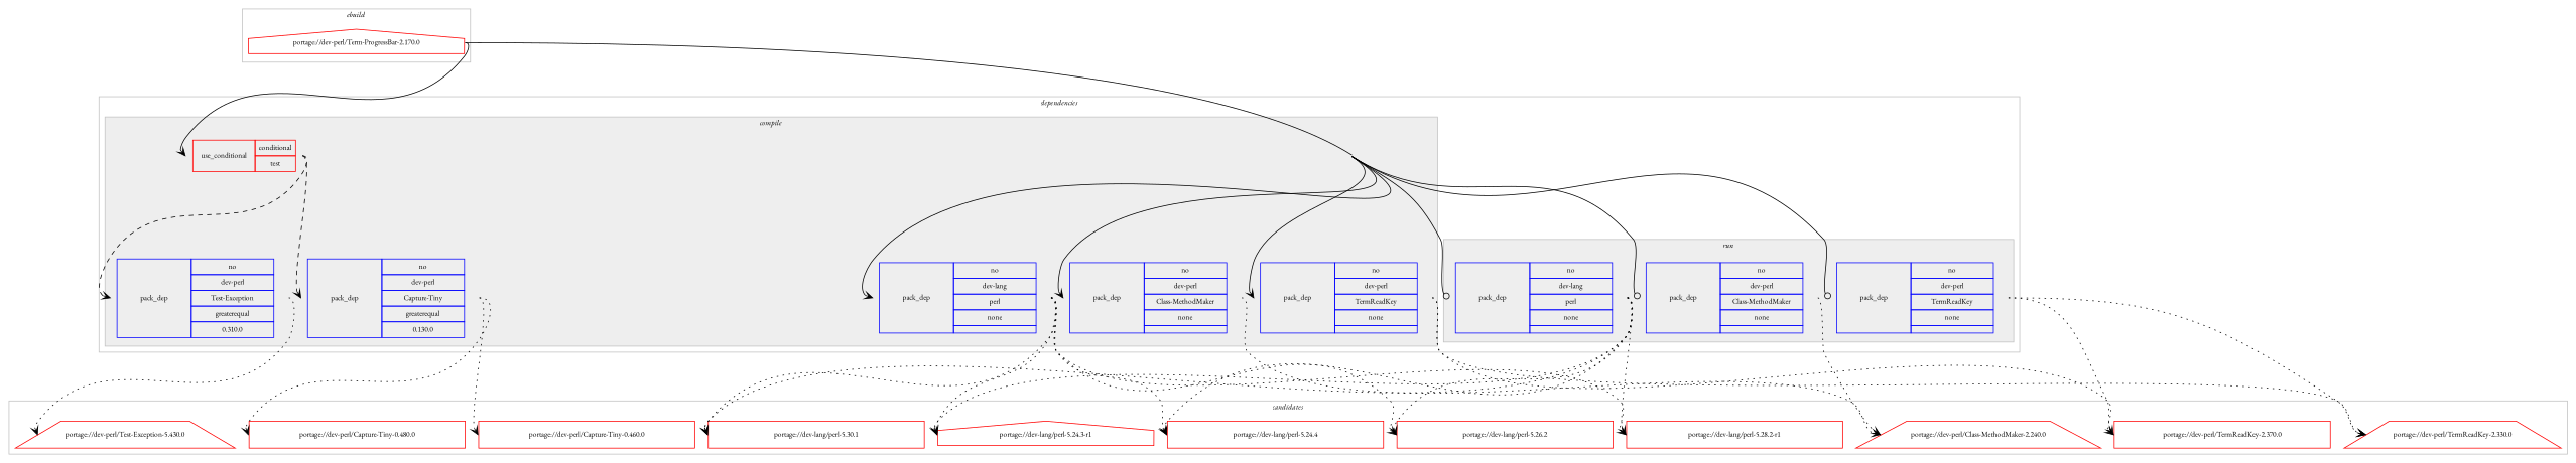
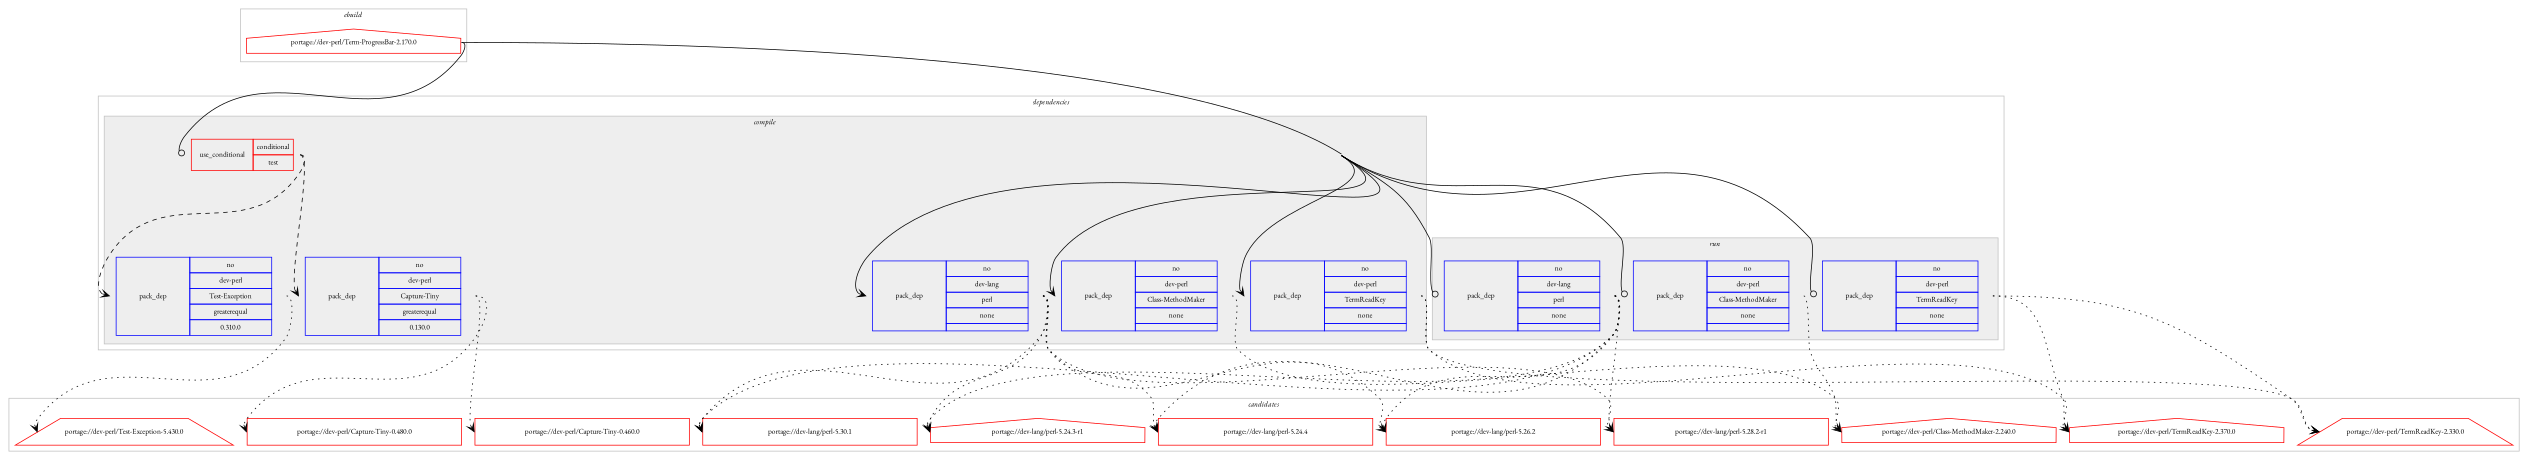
  digraph {
    compound=true
    concentrate=true
    fontname="EB Garamond"
    fontsize=10
    newrank=true
    rankdir=TB
    ranksep=1.5
    node [color=red fontname="EB Garamond" fontsize=10 shape=none]
    edge [arrowhead=vee fontname="EB Garamond" headport=w style=dotted tailport=e weight=100]
    n1 [label="portage://dev-perl/Term-ProgressBar-2.170.0" shape=house width=4]
    n2 [color=blue label=<<TABLE BORDER="0" CELLBORDER="1" CELLSPACING="0" CELLPADDING="4" WIDTH="220"><TR><TD ROWSPAN="6" CELLPADDING="30">pack_dep</TD></TR><TR><TD WIDTH="110">no</TD></TR><TR><TD>dev-perl</TD></TR><TR><TD>Test-Exception</TD></TR><TR><TD>greaterequal</TD></TR><TR><TD>0.310.0</TD></TR></TABLE>>]
    n3 [color=blue label=<<TABLE BORDER="0" CELLBORDER="1" CELLSPACING="0" CELLPADDING="4" WIDTH="220"><TR><TD ROWSPAN="6" CELLPADDING="30">pack_dep</TD></TR><TR><TD WIDTH="110">no</TD></TR><TR><TD>dev-perl</TD></TR><TR><TD>Capture-Tiny</TD></TR><TR><TD>greaterequal</TD></TR><TR><TD>0.130.0</TD></TR></TABLE>>]
    n4 [label=<<TABLE BORDER="0" CELLBORDER="1" CELLSPACING="0" CELLPADDING="4"><TR><TD ROWSPAN="3" CELLPADDING="10">use_conditional</TD></TR><TR><TD>conditional</TD></TR><TR><TD>test</TD></TR></TABLE>>]
    n5 [color=blue label=<<TABLE BORDER="0" CELLBORDER="1" CELLSPACING="0" CELLPADDING="4" WIDTH="220"><TR><TD ROWSPAN="6" CELLPADDING="30">pack_dep</TD></TR><TR><TD WIDTH="110">no</TD></TR><TR><TD>dev-lang</TD></TR><TR><TD>perl</TD></TR><TR><TD>none</TD></TR><TR><TD></TD></TR></TABLE>>]
    n6 [color=blue label=<<TABLE BORDER="0" CELLBORDER="1" CELLSPACING="0" CELLPADDING="4" WIDTH="220"><TR><TD ROWSPAN="6" CELLPADDING="30">pack_dep</TD></TR><TR><TD WIDTH="110">no</TD></TR><TR><TD>dev-perl</TD></TR><TR><TD>Class-MethodMaker</TD></TR><TR><TD>none</TD></TR><TR><TD></TD></TR></TABLE>>]
    n7 [color=blue label=<<TABLE BORDER="0" CELLBORDER="1" CELLSPACING="0" CELLPADDING="4" WIDTH="220"><TR><TD ROWSPAN="6" CELLPADDING="30">pack_dep</TD></TR><TR><TD WIDTH="110">no</TD></TR><TR><TD>dev-perl</TD></TR><TR><TD>TermReadKey</TD></TR><TR><TD>none</TD></TR><TR><TD></TD></TR></TABLE>>]
    n8 [color=blue label=<<TABLE BORDER="0" CELLBORDER="1" CELLSPACING="0" CELLPADDING="4" WIDTH="220"><TR><TD ROWSPAN="6" CELLPADDING="30">pack_dep</TD></TR><TR><TD WIDTH="110">no</TD></TR><TR><TD>dev-lang</TD></TR><TR><TD>perl</TD></TR><TR><TD>none</TD></TR><TR><TD></TD></TR></TABLE>>]
    n9 [color=blue label=<<TABLE BORDER="0" CELLBORDER="1" CELLSPACING="0" CELLPADDING="4" WIDTH="220"><TR><TD ROWSPAN="6" CELLPADDING="30">pack_dep</TD></TR><TR><TD WIDTH="110">no</TD></TR><TR><TD>dev-perl</TD></TR><TR><TD>Class-MethodMaker</TD></TR><TR><TD>none</TD></TR><TR><TD></TD></TR></TABLE>>]
    n10 [color=blue label=<<TABLE BORDER="0" CELLBORDER="1" CELLSPACING="0" CELLPADDING="4" WIDTH="220"><TR><TD ROWSPAN="6" CELLPADDING="30">pack_dep</TD></TR><TR><TD WIDTH="110">no</TD></TR><TR><TD>dev-perl</TD></TR><TR><TD>TermReadKey</TD></TR><TR><TD>none</TD></TR><TR><TD></TD></TR></TABLE>>]
    n11 [label="portage://dev-perl/Test-Exception-5.430.0" shape=trapezium width=4]
    n12 [label="portage://dev-perl/Capture-Tiny-0.480.0" shape=box width=4]
    n13 [label="portage://dev-perl/Capture-Tiny-0.460.0" shape=box width=4]
    n14 [label="portage://dev-lang/perl-5.30.1" shape=box width=4]
    n15 [label="portage://dev-lang/perl-5.28.2-r1" shape=box width=4]
    n16 [label="portage://dev-lang/perl-5.26.2" shape=box width=4]
    n17 [label="portage://dev-lang/perl-5.24.4" shape=box width=4]
    n18 [label="portage://dev-lang/perl-5.24.3-r1" shape=house width=4]
-   n19 [label="portage://dev-perl/Class-MethodMaker-2.240.0" shape=trapezium width=4]
-   n20 [label="portage://dev-perl/TermReadKey-2.370.0" shape=box width=4]
+   n19 [label="portage://dev-perl/Class-MethodMaker-2.240.0" shape=house width=4]
+   n20 [label="portage://dev-perl/TermReadKey-2.370.0" shape=house width=4]
    n21 [label="portage://dev-perl/TermReadKey-2.330.0" shape=trapezium width=4]
    subgraph cluster_1 {
      color=gray
      label=<<i>ebuild</i>>
      rank=same
      n1
    }
    subgraph cluster_2 {
      color=gray
      label=<<i>dependencies</i>>
      subgraph cluster_3 {
        color=gray
        fillcolor="#eeeeee"
        label=<<i>compile</i>>
        style=filled
        subgraph sub_4 {
          color=gray
          fillcolor="#eeeeee"
          label=<<i>compile</i>>
          style=filled
          n4
          subgraph sub_5 {
            color=gray
            fillcolor="#eeeeee"
            label=<<i>compile</i>>
            style=filled
            n2
          }
          subgraph sub_6 {
            color=gray
            fillcolor="#eeeeee"
            label=<<i>compile</i>>
            style=filled
            n3
          }
        }
        subgraph sub_7 {
          color=gray
          fillcolor="#eeeeee"
          label=<<i>compile</i>>
          style=filled
          n5
        }
        subgraph sub_8 {
          color=gray
          fillcolor="#eeeeee"
          label=<<i>compile</i>>
          style=filled
          n6
        }
        subgraph sub_9 {
          color=gray
          fillcolor="#eeeeee"
          label=<<i>compile</i>>
          style=filled
          n7
        }
      }
      subgraph cluster_10 {
        color=gray
        fillcolor="#eeeeee"
        label=<<i>compile and run</i>>
        style=filled
      }
      subgraph cluster_11 {
        color=gray
        fillcolor="#eeeeee"
        label=<<i>run</i>>
        style=filled
        subgraph sub_12 {
          color=gray
          fillcolor="#eeeeee"
          label=<<i>run</i>>
          style=filled
          n8
        }
        subgraph sub_13 {
          color=gray
          fillcolor="#eeeeee"
          label=<<i>run</i>>
          style=filled
          n9
        }
        subgraph sub_14 {
          color=gray
          fillcolor="#eeeeee"
          label=<<i>run</i>>
          style=filled
          n10
        }
      }
    }
    subgraph cluster_15 {
      color=gray
      label=<<i>candidates</i>>
      rank=same
      subgraph sub_16 {
        color=black
        label=<<i>candidates</i>>
        nodesep=1
        rank=same
        n11
      }
      subgraph sub_17 {
        color=black
        label=<<i>candidates</i>>
        nodesep=1
        rank=same
        n12
        n13
      }
      subgraph sub_18 {
        color=black
        label=<<i>candidates</i>>
        nodesep=1
        rank=same
        n14
        n15
        n16
        n17
        n18
      }
      subgraph sub_19 {
        color=black
        label=<<i>candidates</i>>
        nodesep=1
        rank=same
        n19
      }
      subgraph sub_20 {
        color=black
        label=<<i>candidates</i>>
        nodesep=1
        rank=same
        n20
        n21
      }
      subgraph sub_21 {
        color=black
        label=<<i>candidates</i>>
        nodesep=1
        rank=same
        n14
        n15
        n16
        n17
        n18
      }
      subgraph sub_22 {
        color=black
        label=<<i>candidates</i>>
        nodesep=1
        rank=same
        n19
      }
      subgraph sub_23 {
        color=black
        label=<<i>candidates</i>>
        nodesep=1
        rank=same
        n20
        n21
      }
    }
-   n1 -> n4 [style=solid weight=20]
+   n1 -> n4 [arrowhead=odot style=solid weight=20]
    n1 -> n5 [style=solid weight=20]
    n1 -> n6 [style=solid weight=20]
    n1 -> n7 [style=solid weight=20]
    n1 -> n8 [arrowhead=odot style=solid weight=20]
    n1 -> n9 [arrowhead=odot style=solid weight=20]
    n1 -> n10 [arrowhead=odot style=solid weight=20]
    n2 -> n11
    n3 -> n12
    n3 -> n13
    n4 -> n2 [style=dashed weight=20]
    n4 -> n3 [style=dashed weight=20]
    n5 -> n14
    n5 -> n15
    n5 -> n16
    n5 -> n17
    n5 -> n18
    n6 -> n19
    n7 -> n20
    n7 -> n21
    n8 -> n14
    n8 -> n15
    n8 -> n16
    n8 -> n17
    n8 -> n18
    n9 -> n19
    n10 -> n20
    n10 -> n21
  }
